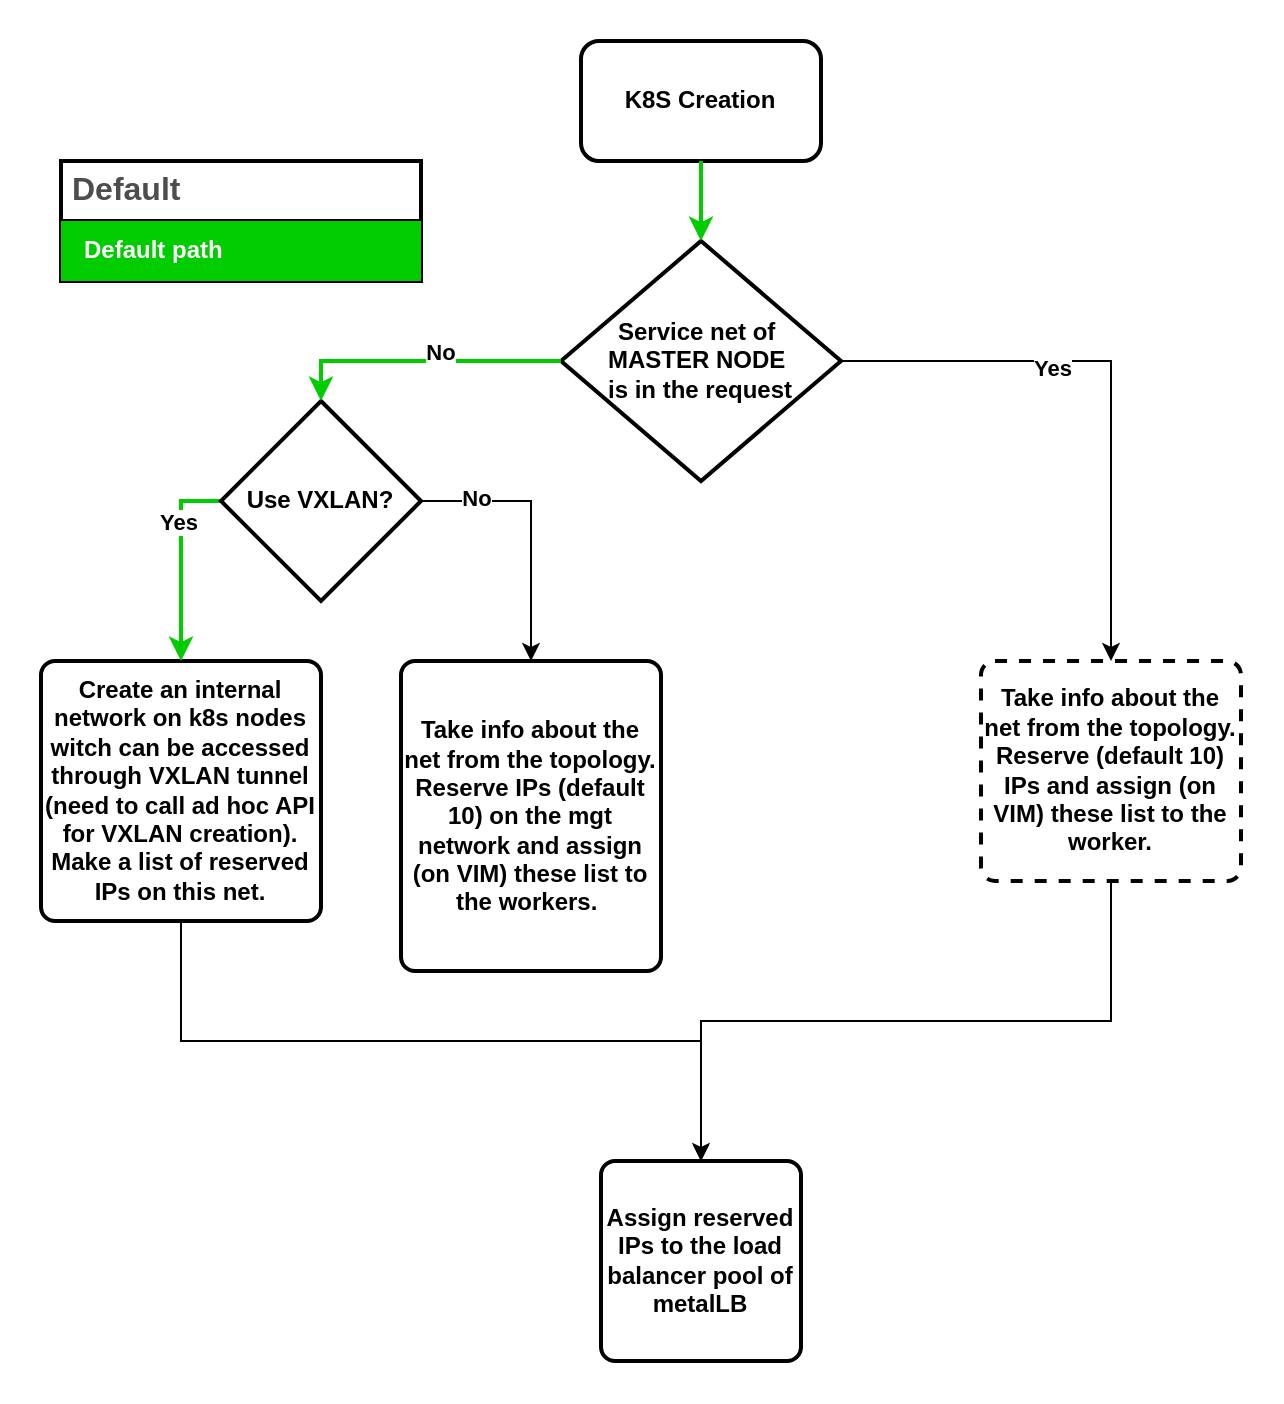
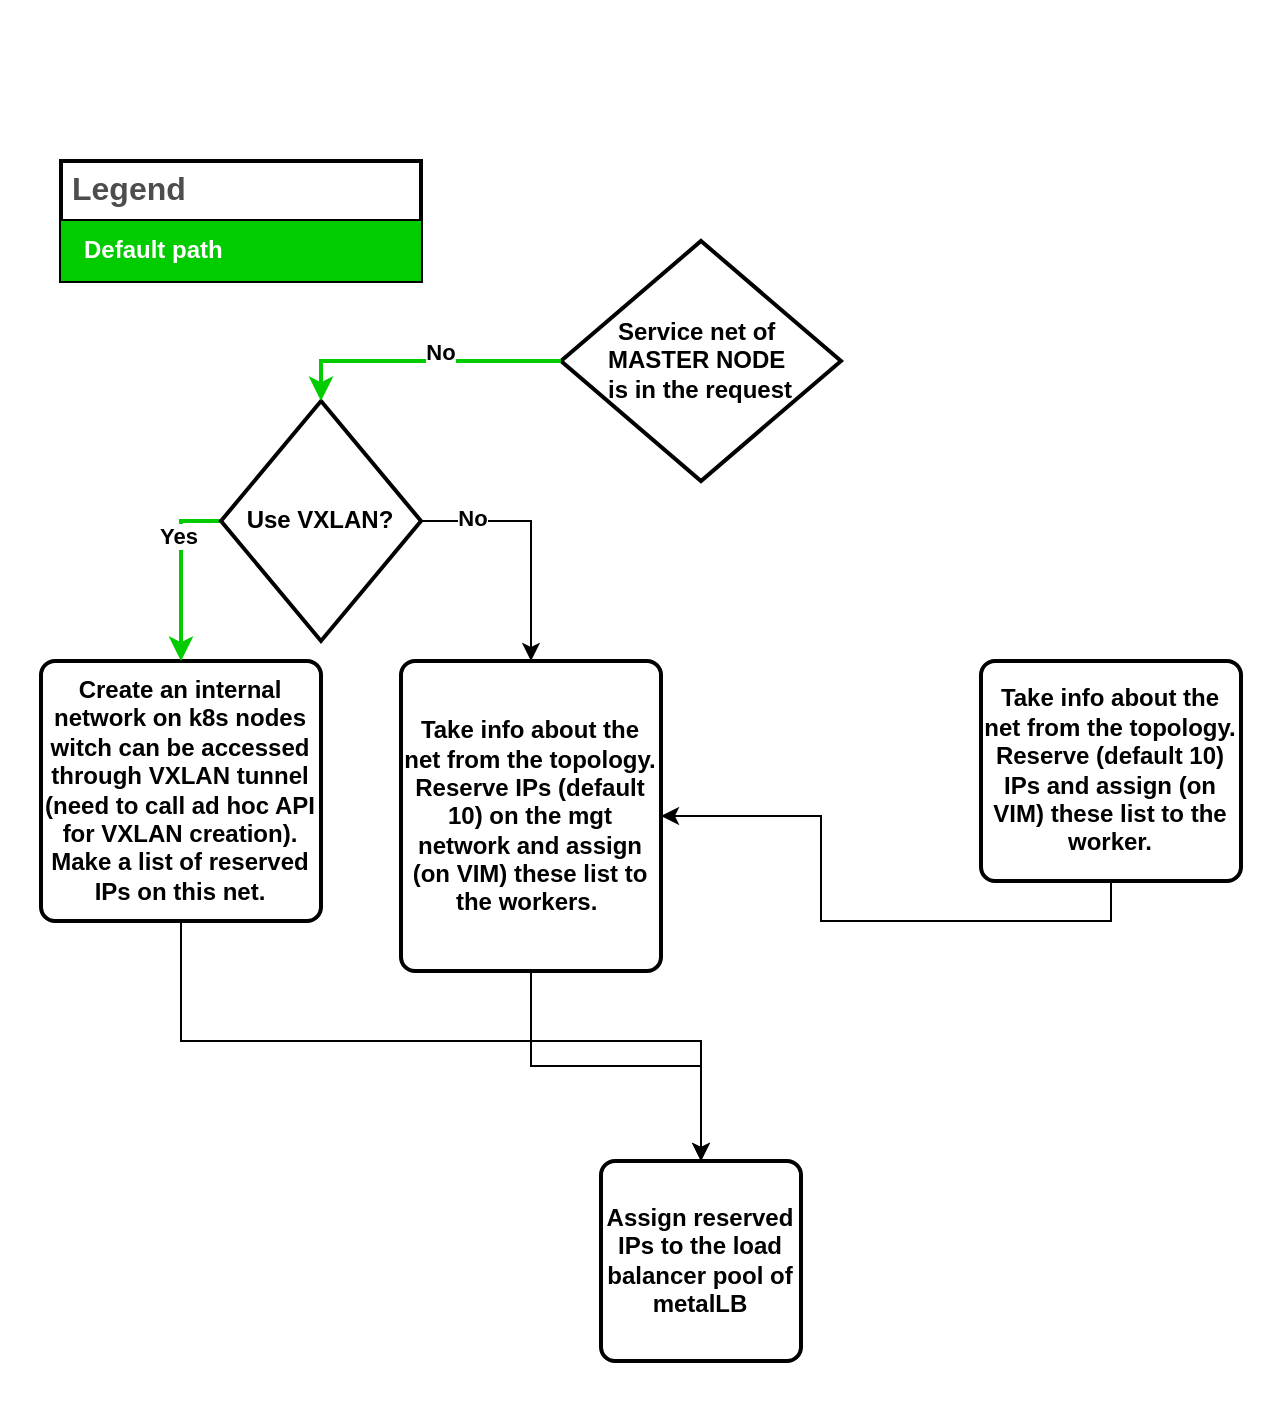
  <mxCell id="0" />
  <mxCell id="1" parent="0" />
- <mxCell id="2" style="edgeStyle=orthogonalEdgeStyle;rounded=0;orthogonalLoop=1;jettySize=auto;html=1;exitX=1;exitY=0.5;exitDx=0;exitDy=0;exitPerimeter=0;entryX=0.5;entryY=0;entryDx=0;entryDy=0;fontStyle=1" parent="1" source="4" target="20" edge="1"><mxGeometry relative="1" as="geometry" /></mxCell>
- <mxCell id="3" value="Yes" style="edgeLabel;html=1;align=center;verticalAlign=middle;resizable=0;points=[];fontStyle=1" parent="2" vertex="1" connectable="0"><mxGeometry x="-0.261" y="-3" relative="1" as="geometry"><mxPoint as="offset" /></mxGeometry></mxCell>
  <mxCell id="4" value="Service net of&amp;nbsp;&lt;div&gt;MASTER NODE&amp;nbsp;&lt;/div&gt;&lt;div&gt;&lt;span style=&quot;background-color: initial;&quot;&gt;is in the request&lt;/span&gt;&lt;/div&gt;" style="strokeWidth=2;html=1;shape=mxgraph.flowchart.decision;whiteSpace=wrap;fontStyle=1" parent="1" vertex="1"><mxGeometry x="280" y="120" width="140" height="120" as="geometry" /></mxCell>
- <mxCell id="5" value="K8S Creation" style="rounded=1;whiteSpace=wrap;html=1;fontStyle=1;strokeWidth=2;" parent="1" vertex="1"><mxGeometry x="290" y="20" width="120" height="60" as="geometry" /></mxCell>
- <mxCell id="6" style="edgeStyle=orthogonalEdgeStyle;rounded=0;orthogonalLoop=1;jettySize=auto;html=1;exitX=0.5;exitY=1;exitDx=0;exitDy=0;entryX=0.5;entryY=0;entryDx=0;entryDy=0;entryPerimeter=0;strokeWidth=2;strokeColor=#00CC00;fontStyle=1" parent="1" source="5" target="4" edge="1"><mxGeometry relative="1" as="geometry" /></mxCell>
- <mxCell id="7" style="edgeStyle=orthogonalEdgeStyle;rounded=0;orthogonalLoop=1;jettySize=auto;html=1;exitX=0.5;exitY=1;exitDx=0;exitDy=0;entryX=0.5;entryY=0;entryDx=0;entryDy=0;fontStyle=1;endArrow=open;" parent="1" source="8" target="18" edge="1"><mxGeometry relative="1" as="geometry" /></mxCell>
+ <mxCell id="7" style="edgeStyle=orthogonalEdgeStyle;rounded=0;orthogonalLoop=1;jettySize=auto;html=1;exitX=0.5;exitY=1;exitDx=0;exitDy=0;entryX=0.5;entryY=0;entryDx=0;entryDy=0;fontStyle=1" parent="1" source="8" target="18" edge="1"><mxGeometry relative="1" as="geometry" /></mxCell>
  <mxCell id="8" value="Create an internal network on k8s nodes witch can be accessed through VXLAN tunnel (need to call ad hoc API for VXLAN creation).&lt;div&gt;Make a list of reserved IPs on this net.&lt;/div&gt;" style="rounded=1;whiteSpace=wrap;html=1;absoluteArcSize=1;arcSize=14;strokeWidth=2;fontStyle=1" parent="1" vertex="1"><mxGeometry x="20" y="330" width="140" height="130" as="geometry" /></mxCell>
  <mxCell id="9" style="edgeStyle=orthogonalEdgeStyle;rounded=0;orthogonalLoop=1;jettySize=auto;html=1;exitX=0;exitY=0.5;exitDx=0;exitDy=0;exitPerimeter=0;entryX=0.5;entryY=0;entryDx=0;entryDy=0;strokeWidth=2;strokeColor=#00CC00;fontStyle=1" parent="1" source="13" target="8" edge="1"><mxGeometry relative="1" as="geometry" /></mxCell>
  <mxCell id="10" value="Yes" style="edgeLabel;html=1;align=center;verticalAlign=middle;resizable=0;points=[];fontStyle=1" parent="9" vertex="1" connectable="0"><mxGeometry x="-0.407" y="-2" relative="1" as="geometry"><mxPoint as="offset" /></mxGeometry></mxCell>
  <mxCell id="11" style="edgeStyle=orthogonalEdgeStyle;rounded=0;orthogonalLoop=1;jettySize=auto;html=1;exitX=1;exitY=0.5;exitDx=0;exitDy=0;exitPerimeter=0;fontStyle=1" parent="1" source="13" target="17" edge="1"><mxGeometry relative="1" as="geometry" /></mxCell>
  <mxCell id="12" value="No" style="edgeLabel;html=1;align=center;verticalAlign=middle;resizable=0;points=[];fontStyle=1" parent="11" vertex="1" connectable="0"><mxGeometry x="-0.595" y="2" relative="1" as="geometry"><mxPoint as="offset" /></mxGeometry></mxCell>
- <mxCell id="13" value="Use VXLAN?" style="strokeWidth=2;html=1;shape=mxgraph.flowchart.decision;whiteSpace=wrap;fontStyle=1" parent="1" vertex="1"><mxGeometry x="110" y="200" width="100" height="100" as="geometry" /></mxCell>
+ <mxCell id="13" value="Use VXLAN?" style="strokeWidth=2;html=1;shape=mxgraph.flowchart.decision;whiteSpace=wrap;fontStyle=1" parent="1" vertex="1"><mxGeometry x="110" y="200" width="100" height="120" as="geometry" /></mxCell>
  <mxCell id="14" style="edgeStyle=orthogonalEdgeStyle;rounded=0;orthogonalLoop=1;jettySize=auto;html=1;exitX=0;exitY=0.5;exitDx=0;exitDy=0;exitPerimeter=0;entryX=0.5;entryY=0;entryDx=0;entryDy=0;entryPerimeter=0;strokeWidth=2;strokeColor=#00CC00;fontStyle=1" parent="1" source="4" target="13" edge="1"><mxGeometry relative="1" as="geometry" /></mxCell>
  <mxCell id="15" value="No" style="edgeLabel;html=1;align=center;verticalAlign=middle;resizable=0;points=[];fontStyle=1" parent="14" vertex="1" connectable="0"><mxGeometry x="-0.133" y="-5" relative="1" as="geometry"><mxPoint as="offset" /></mxGeometry></mxCell>
+ <mxCell id="16" style="edgeStyle=orthogonalEdgeStyle;rounded=0;orthogonalLoop=1;jettySize=auto;html=1;exitX=0.5;exitY=1;exitDx=0;exitDy=0;entryX=0.5;entryY=0;entryDx=0;entryDy=0;fontStyle=1" parent="1" source="17" target="18" edge="1"><mxGeometry relative="1" as="geometry" /></mxCell>
  <mxCell id="17" value="Take info about the net from the topology.&lt;div&gt;Reserve IPs (default 10) on the mgt network and assign (on VIM) these list to the workers.&amp;nbsp;&lt;/div&gt;" style="rounded=1;whiteSpace=wrap;html=1;absoluteArcSize=1;arcSize=14;strokeWidth=2;fontStyle=1" parent="1" vertex="1"><mxGeometry x="200" y="330" width="130" height="155" as="geometry" /></mxCell>
  <mxCell id="18" value="Assign reserved IPs to the load balancer pool of metalLB" style="rounded=1;whiteSpace=wrap;html=1;absoluteArcSize=1;arcSize=14;strokeWidth=2;fontStyle=1" parent="1" vertex="1"><mxGeometry x="300" y="580" width="100" height="100" as="geometry" /></mxCell>
- <mxCell id="19" style="edgeStyle=orthogonalEdgeStyle;rounded=0;orthogonalLoop=1;jettySize=auto;html=1;exitX=0.5;exitY=1;exitDx=0;exitDy=0;entryX=0.5;entryY=0;entryDx=0;entryDy=0;fontStyle=1" parent="1" source="20" target="18" edge="1"><mxGeometry relative="1" as="geometry" /></mxCell>
- <mxCell id="20" value="Take info about the net from the topology. Reserve (default 10) IPs and assign (on VIM) these list to the worker." style="rounded=1;whiteSpace=wrap;html=1;absoluteArcSize=1;arcSize=14;strokeWidth=2;fontStyle=1;dashed=1;" parent="1" vertex="1"><mxGeometry x="490" y="330" width="130" height="110" as="geometry" /></mxCell>
- <mxCell id="21" value="Default" style="shape=table;startSize=30;container=1;collapsible=0;childLayout=tableLayout;fontSize=16;align=left;verticalAlign=top;fillColor=none;strokeColor=default;fontColor=#4D4D4D;fontStyle=1;spacingLeft=6;spacing=0;resizable=0;strokeWidth=2;" parent="1" vertex="1"><mxGeometry x="30" y="80" width="180" height="60" as="geometry" /></mxCell>
+ <mxCell id="19" style="edgeStyle=orthogonalEdgeStyle;rounded=0;orthogonalLoop=1;jettySize=auto;html=1;exitX=0.5;exitY=1;exitDx=0;exitDy=0;fontStyle=1;" parent="1" source="20" target="17" edge="1"><mxGeometry relative="1" as="geometry" /></mxCell>
+ <mxCell id="20" value="Take info about the net from the topology. Reserve (default 10) IPs and assign (on VIM) these list to the worker." style="rounded=1;whiteSpace=wrap;html=1;absoluteArcSize=1;arcSize=14;strokeWidth=2;fontStyle=1" parent="1" vertex="1"><mxGeometry x="490" y="330" width="130" height="110" as="geometry" /></mxCell>
+ <mxCell id="21" value="Legend" style="shape=table;startSize=30;container=1;collapsible=0;childLayout=tableLayout;fontSize=16;align=left;verticalAlign=top;fillColor=none;strokeColor=default;fontColor=#4D4D4D;fontStyle=1;spacingLeft=6;spacing=0;resizable=0;strokeWidth=2;" parent="1" vertex="1"><mxGeometry x="30" y="80" width="180" height="60" as="geometry" /></mxCell>
  <mxCell id="22" value="" style="shape=tableRow;horizontal=0;startSize=0;swimlaneHead=0;swimlaneBody=0;strokeColor=inherit;top=0;left=0;bottom=0;right=0;collapsible=0;dropTarget=0;fillColor=none;points=[[0,0.5],[1,0.5]];portConstraint=eastwest;fontSize=12;fontStyle=1" parent="21" vertex="1"><mxGeometry y="30" width="180" height="30" as="geometry" /></mxCell>
  <mxCell id="23" value="Default path" style="shape=partialRectangle;html=1;whiteSpace=wrap;connectable=0;strokeColor=inherit;overflow=hidden;fillColor=#00CC00;top=0;left=0;bottom=0;right=0;pointerEvents=1;fontSize=12;align=left;fontColor=#FFFFFF;gradientColor=none;spacingLeft=10;spacingRight=4;fontStyle=1;strokeWidth=2;" parent="22" vertex="1"><mxGeometry width="180" height="30" as="geometry"><mxRectangle width="180" height="30" as="alternateBounds" /></mxGeometry></mxCell>
